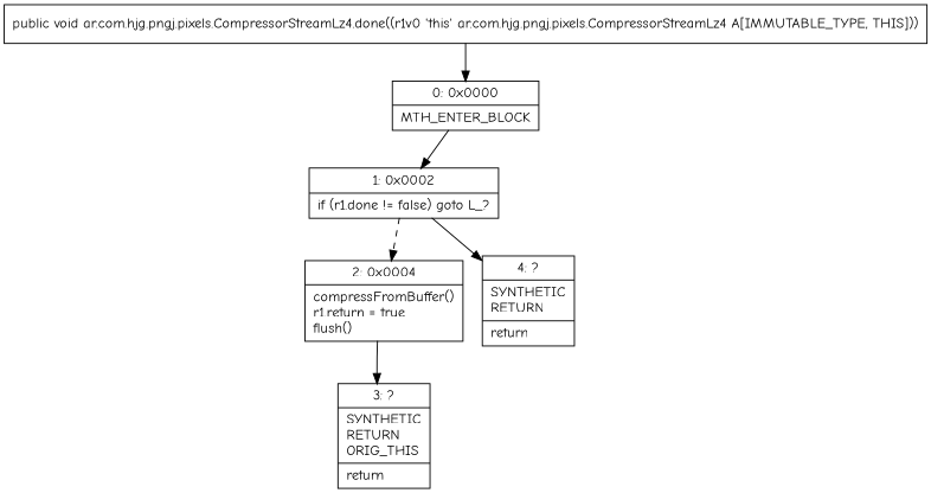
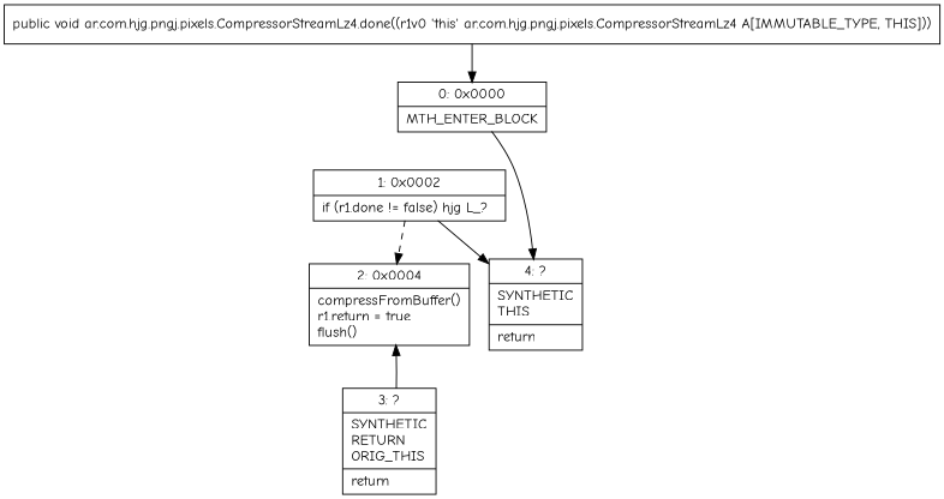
  digraph {
    fontname="Comic Neue"
    node [fontname="Comic Neue" shape=record]
    edge [fontname="Comic Neue"]
    n1 [label="{0\:\ 0x0000|MTH_ENTER_BLOCK\l}"]
-   n2 [label="{1\:\ 0x0002|if (r1.done != false) goto L_?\l}"]
+   n2 [label="{1\:\ 0x0002|if (r1.done != false) hjg L_?\l}"]
    n3 [label="{2\:\ 0x0004|compressFromBuffer()\lr1.return = true\lflush()\l}"]
-   n4 [label="{4\:\ ?|SYNTHETIC\lRETURN\l|return\l}"]
+   n4 [label="{4\:\ ?|SYNTHETIC\lTHIS\l|return\l}"]
    n5 [label="{3\:\ ?|SYNTHETIC\lRETURN\lORIG_THIS\l|return\l}"]
    n6 [label="{public void ar.com.hjg.pngj.pixels.CompressorStreamLz4.done((r1v0 'this' ar.com.hjg.pngj.pixels.CompressorStreamLz4 A[IMMUTABLE_TYPE, THIS])) }"]
-   n1 -> n2
+   n1 -> n4
    n2 -> n3 [style=dashed]
    n2 -> n4
-   n3 -> n5
+   n5 -> n3
    n6 -> n1
  }
